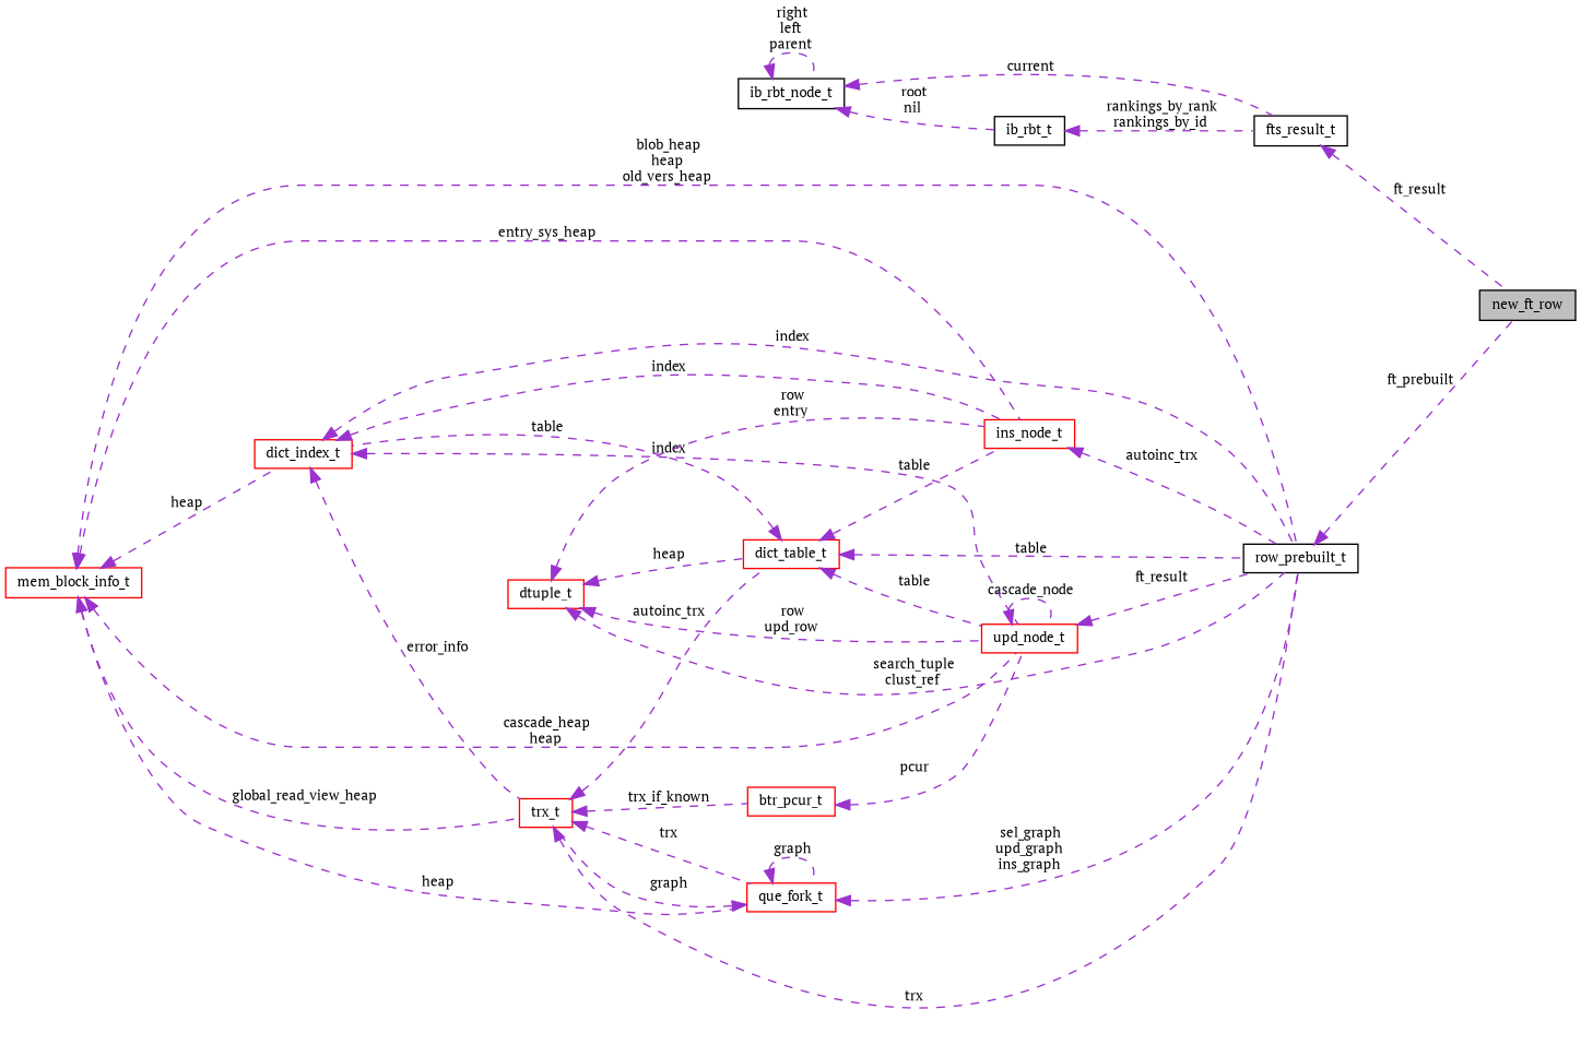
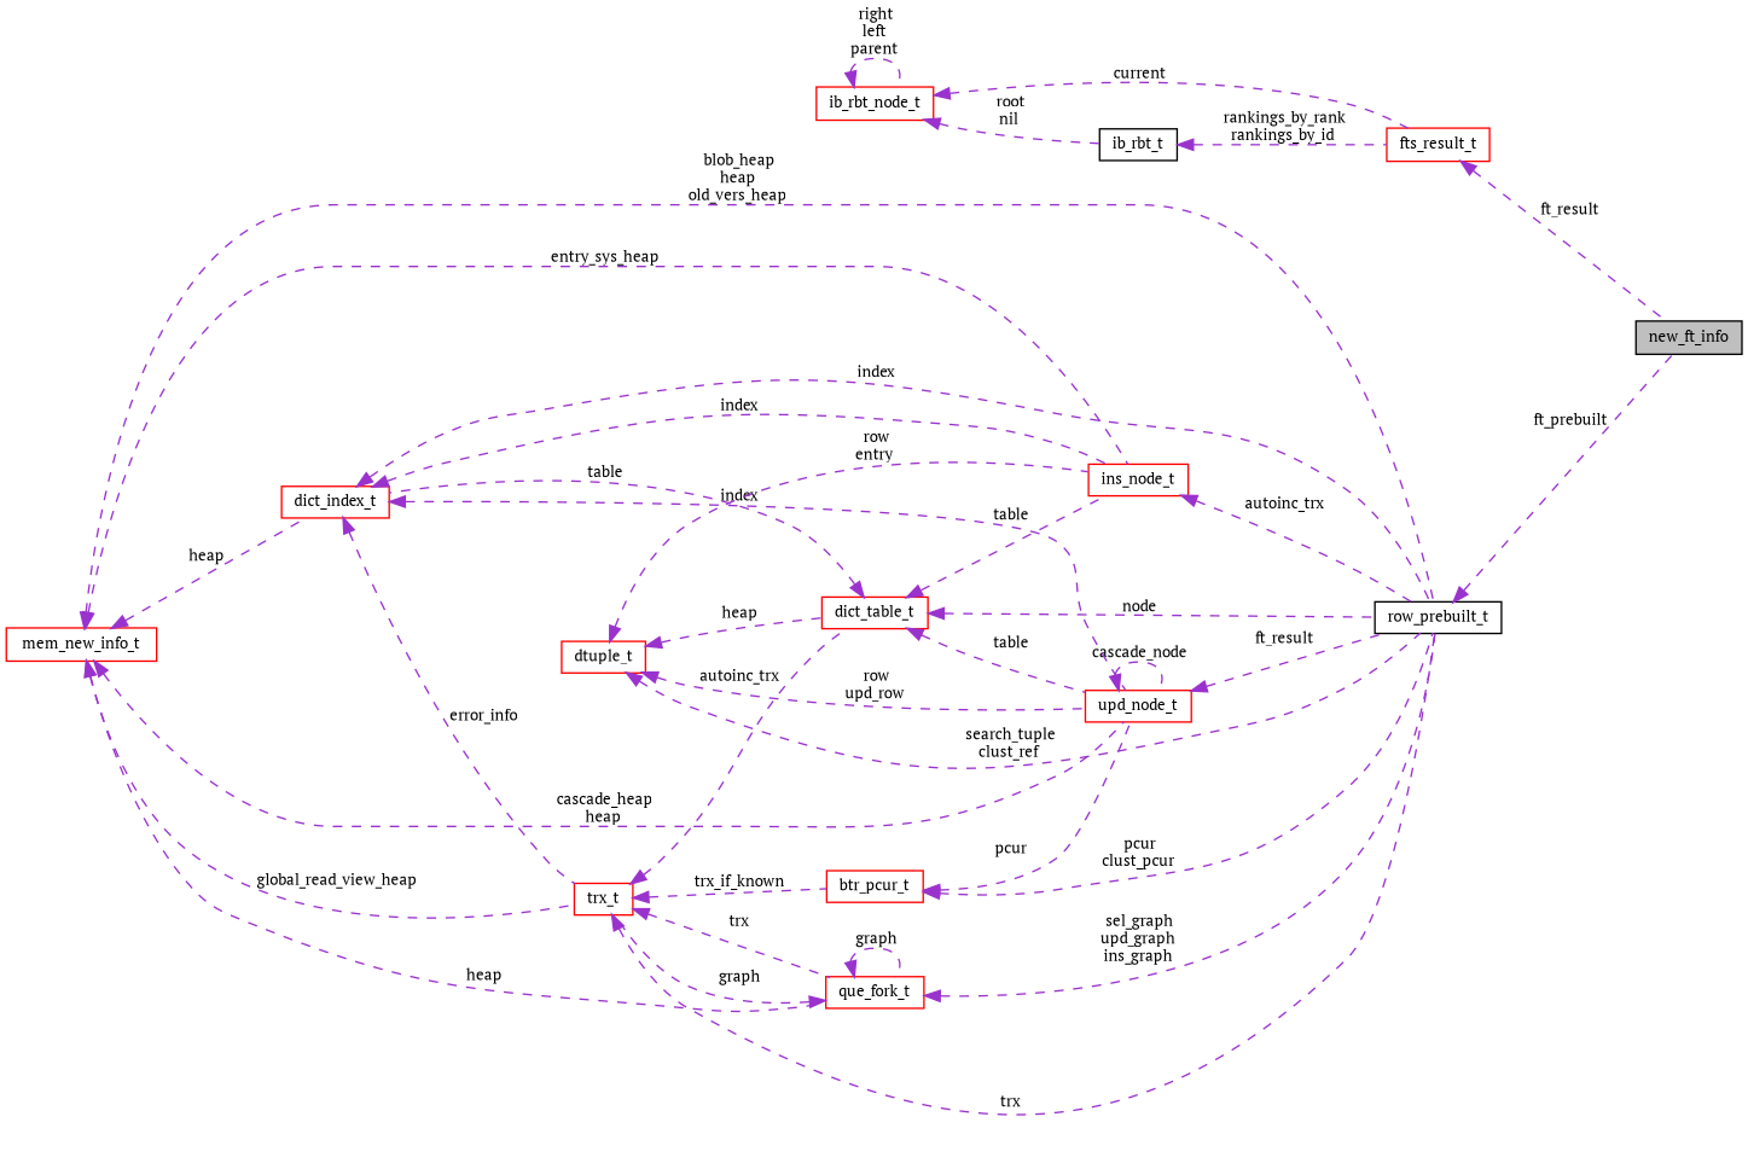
  digraph {
    fontname="PT Serif"
    rankdir=LR
    node [color=red fontname="PT Serif" fontsize=10 shape=record]
    edge [color=darkorchid3 dir=back fontname="PT Serif" fontsize=10 labelfontname=FreeSans labelfontsize=10 style=dashed]
-   n1 [color=black fillcolor=grey75 fontcolor=black height=0.2 label=new_ft_row style=filled width=0.4]
-   n2 [color=black height=0.2 label=fts_result_t width=0.4]
+   n1 [color=black fillcolor=grey75 fontcolor=black height=0.2 label=new_ft_info style=filled width=0.4]
+   n2 [height=0.2 label=fts_result_t width=0.4]
    n3 [color=black height=0.2 label=ib_rbt_t width=0.4]
-   n4 [color=black height=0.2 label=ib_rbt_node_t width=0.4]
+   n4 [height=0.2 label=ib_rbt_node_t width=0.4]
    n5 [color=black height=0.2 label=row_prebuilt_t width=0.4]
    n6 [height=0.2 label=upd_node_t width=0.4]
    n7 [height=0.2 label=dict_index_t width=0.4]
    n8 [height=0.2 label=trx_t width=0.4]
    n9 [height=0.2 label=ins_node_t width=0.4]
    n10 [height=0.2 label=dict_table_t width=0.4]
    n11 [height=0.2 label=que_fork_t width=0.4]
    n12 [height=0.2 label=btr_pcur_t width=0.4]
-   n13 [height=0.2 label=mem_block_info_t width=0.4]
+   n13 [height=0.2 label=mem_new_info_t width=0.4]
    n14 [height=0.2 label=dtuple_t width=0.4]
    n2 -> n1 [label=" ft_result"]
    n3 -> n2 [label=" rankings_by_rank\nrankings_by_id"]
    n4 -> n2 [label=" current"]
    n4 -> n3 [label=" root\nnil"]
    n4 -> n4 [label=" right\nleft\nparent"]
    n5 -> n1 [label=" ft_prebuilt"]
    n6 -> n5 [label=" ft_result"]
    n6 -> n6 [label=" cascade_node"]
    n7 -> n5 [label=" index"]
    n7 -> n6 [label=" index"]
    n7 -> n8 [label=" error_info"]
    n7 -> n9 [label=" index"]
    n8 -> n5 [label=" trx"]
    n8 -> n10 [label=" autoinc_trx"]
    n8 -> n11 [label=" trx"]
    n8 -> n12 [label=" trx_if_known"]
    n9 -> n5 [label=" autoinc_trx"]
-   n10 -> n5 [label=" table"]
+   n10 -> n5 [label=" node"]
    n10 -> n6 [label=" table"]
    n10 -> n7 [label=" table"]
    n10 -> n9 [label=" table"]
    n11 -> n5 [label=" sel_graph\nupd_graph\nins_graph"]
    n11 -> n8 [label=" graph"]
    n11 -> n11 [label=" graph"]
+   n12 -> n5 [label=" pcur\nclust_pcur"]
    n12 -> n6 [label=" pcur"]
    n13 -> n5 [label=" blob_heap\nheap\nold_vers_heap"]
    n13 -> n6 [label=" cascade_heap\nheap"]
    n13 -> n7 [label=" heap"]
    n13 -> n8 [label=" global_read_view_heap"]
    n13 -> n9 [label=" entry_sys_heap"]
    n13 -> n11 [label=" heap"]
    n14 -> n5 [label=" search_tuple\nclust_ref"]
    n14 -> n6 [label=" row\nupd_row"]
    n14 -> n9 [label=" row\nentry"]
    n14 -> n10 [label=" heap"]
  }
